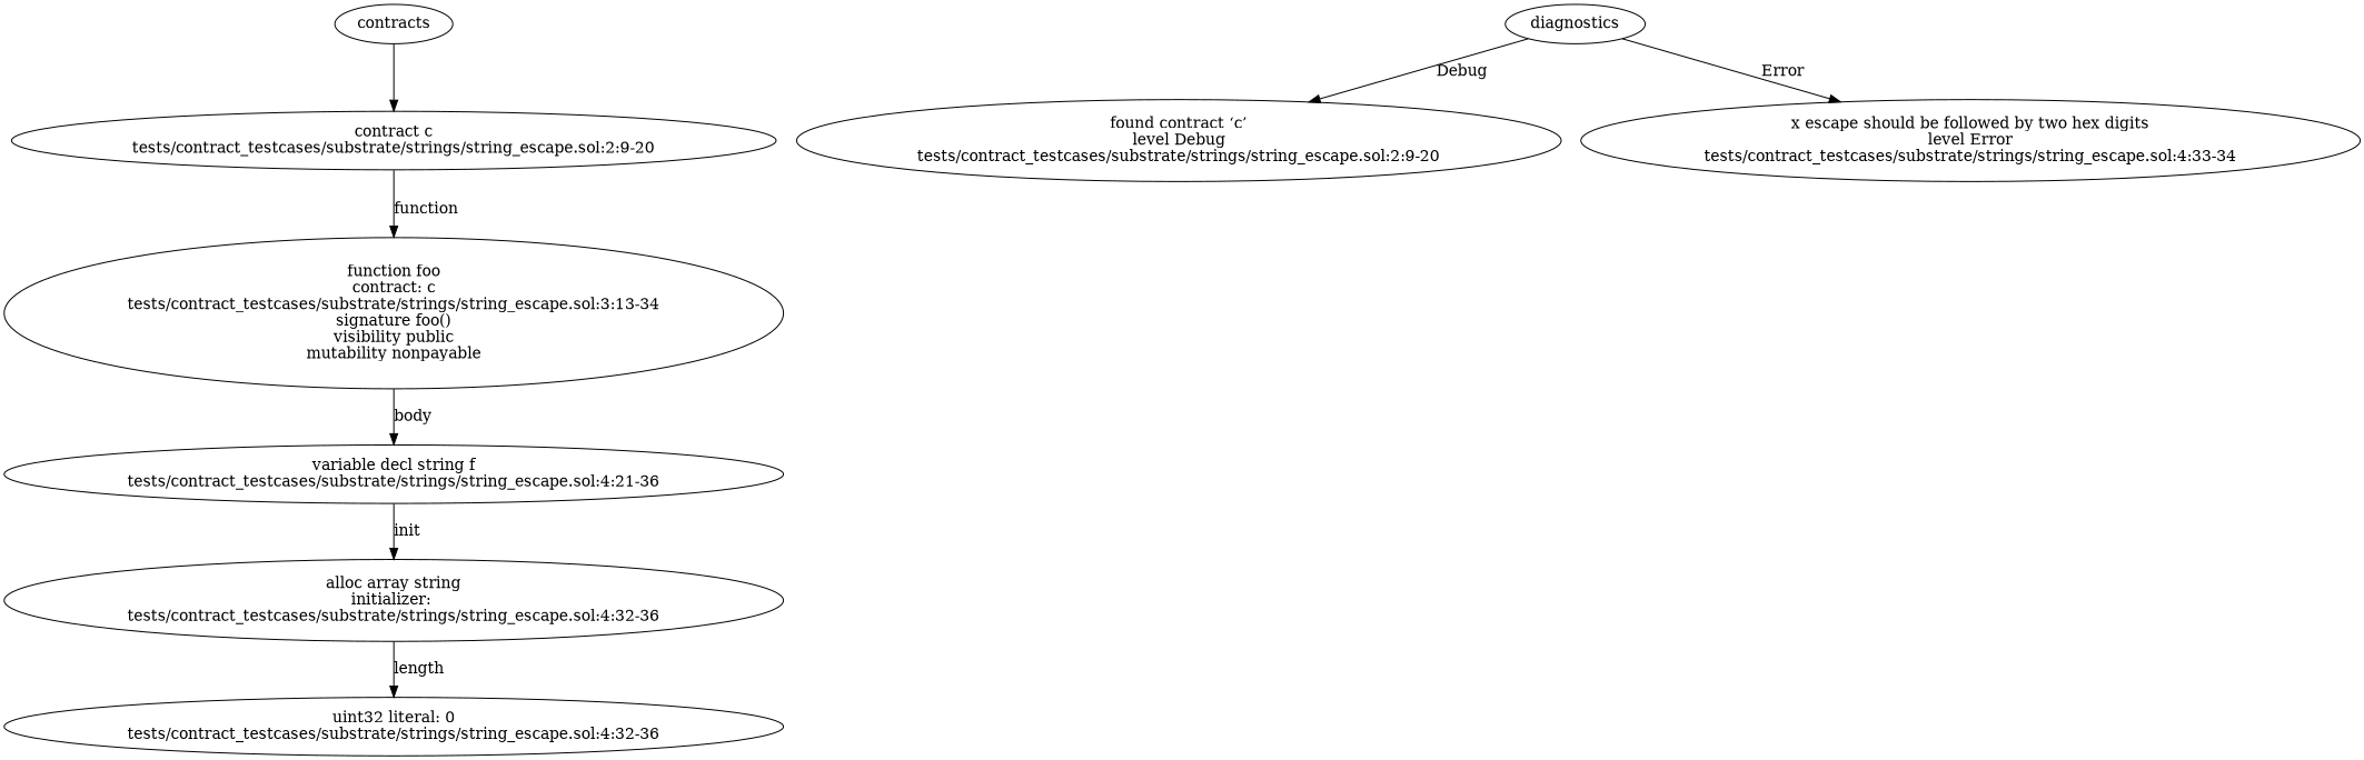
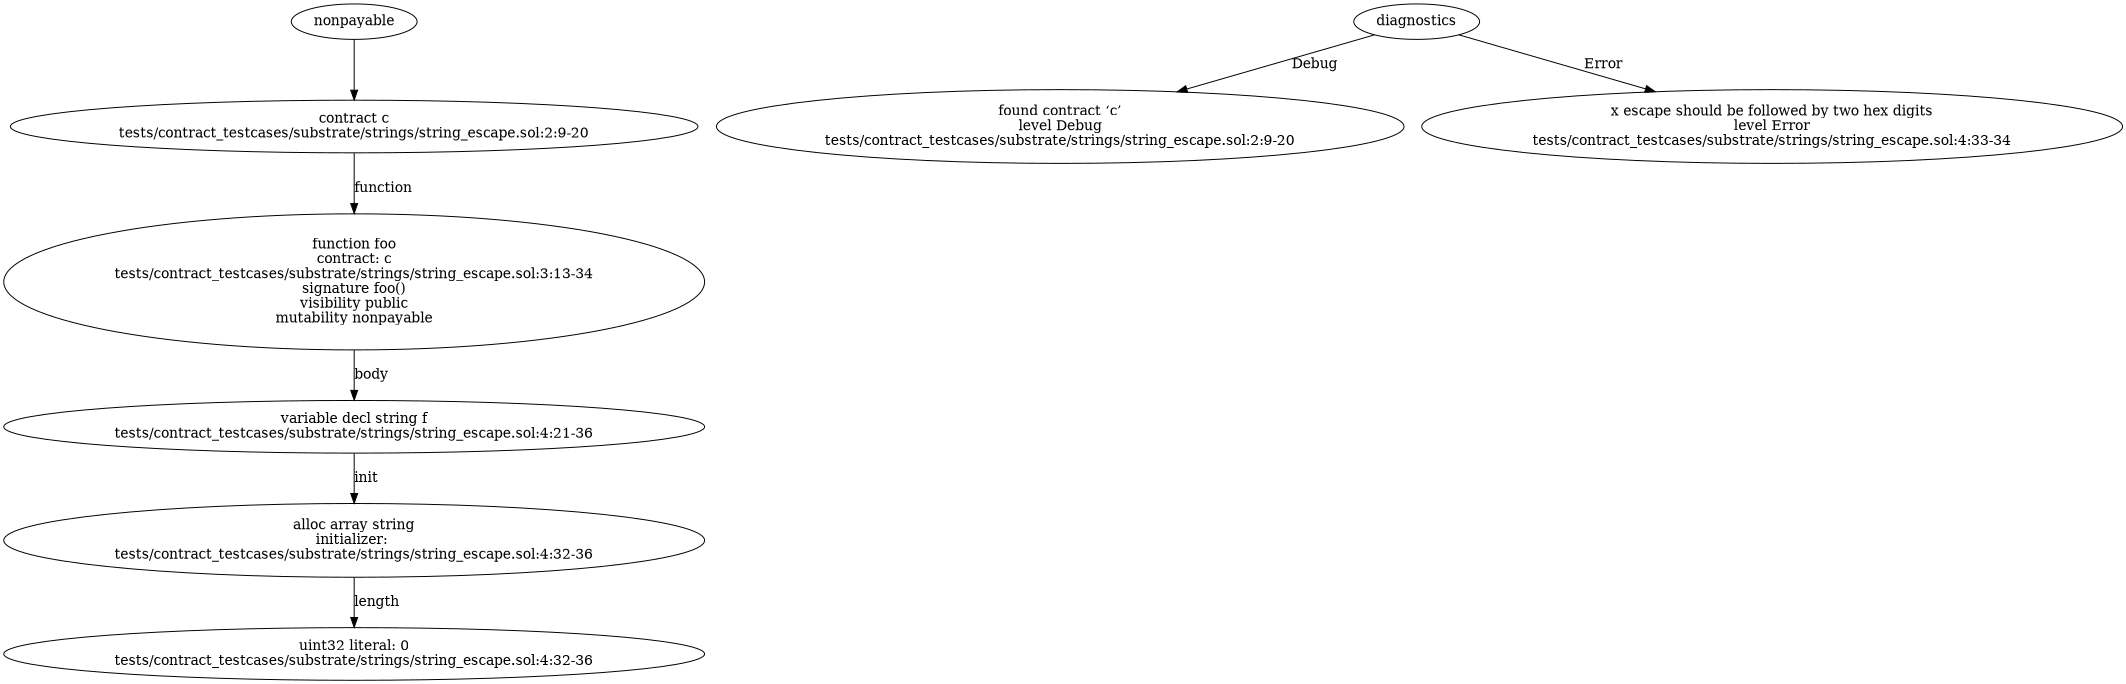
  strict digraph {
    n1 [label="contract c\ntests/contract_testcases/substrate/strings/string_escape.sol:2:9-20"]
    n2 [label="function foo\ncontract: c\ntests/contract_testcases/substrate/strings/string_escape.sol:3:13-34\nsignature foo()\nvisibility public\nmutability nonpayable"]
    n3 [label="variable decl string f\ntests/contract_testcases/substrate/strings/string_escape.sol:4:21-36"]
    n4 [label="alloc array string\ninitializer: \ntests/contract_testcases/substrate/strings/string_escape.sol:4:32-36"]
    n5 [label="uint32 literal: 0\ntests/contract_testcases/substrate/strings/string_escape.sol:4:32-36"]
    n6 [label="found contract ‘c’\nlevel Debug\ntests/contract_testcases/substrate/strings/string_escape.sol:2:9-20"]
    n7 [label="\x escape should be followed by two hex digits\nlevel Error\ntests/contract_testcases/substrate/strings/string_escape.sol:4:33-34"]
-   contracts
+   contracts [label=nonpayable]
    diagnostics
    n1 -> n2 [label=function]
    n2 -> n3 [label=body]
    n3 -> n4 [label=init]
    n4 -> n5 [label=length]
    contracts -> n1
    diagnostics -> n6 [label=Debug]
    diagnostics -> n7 [label=Error]
  }
